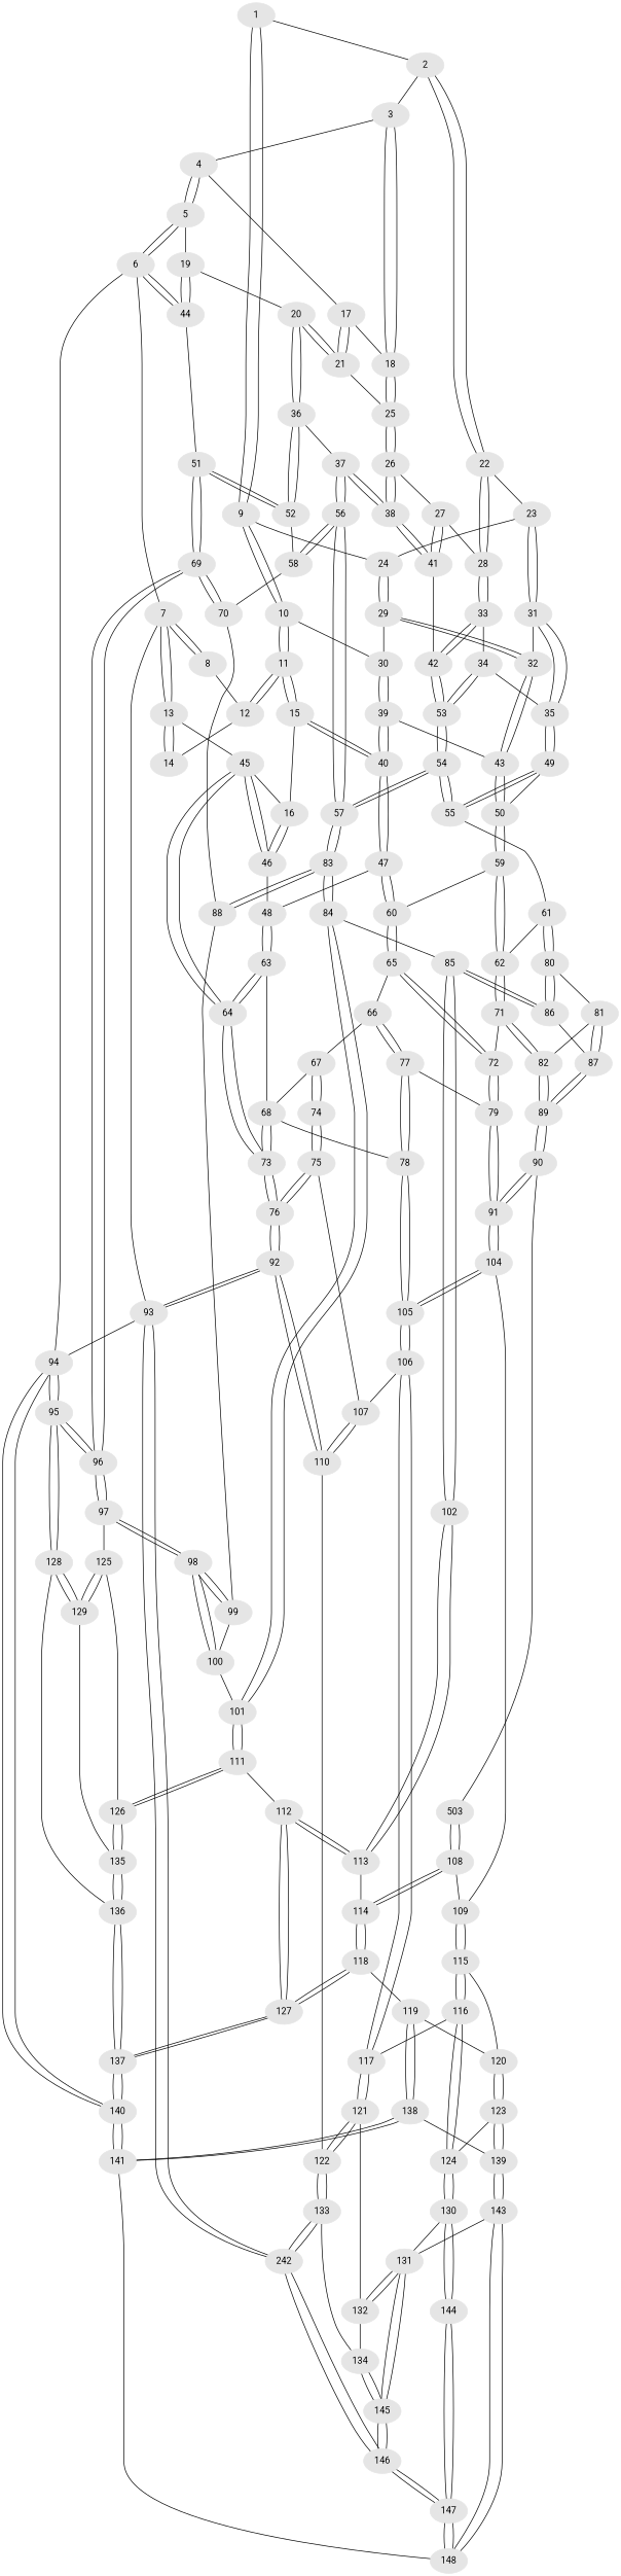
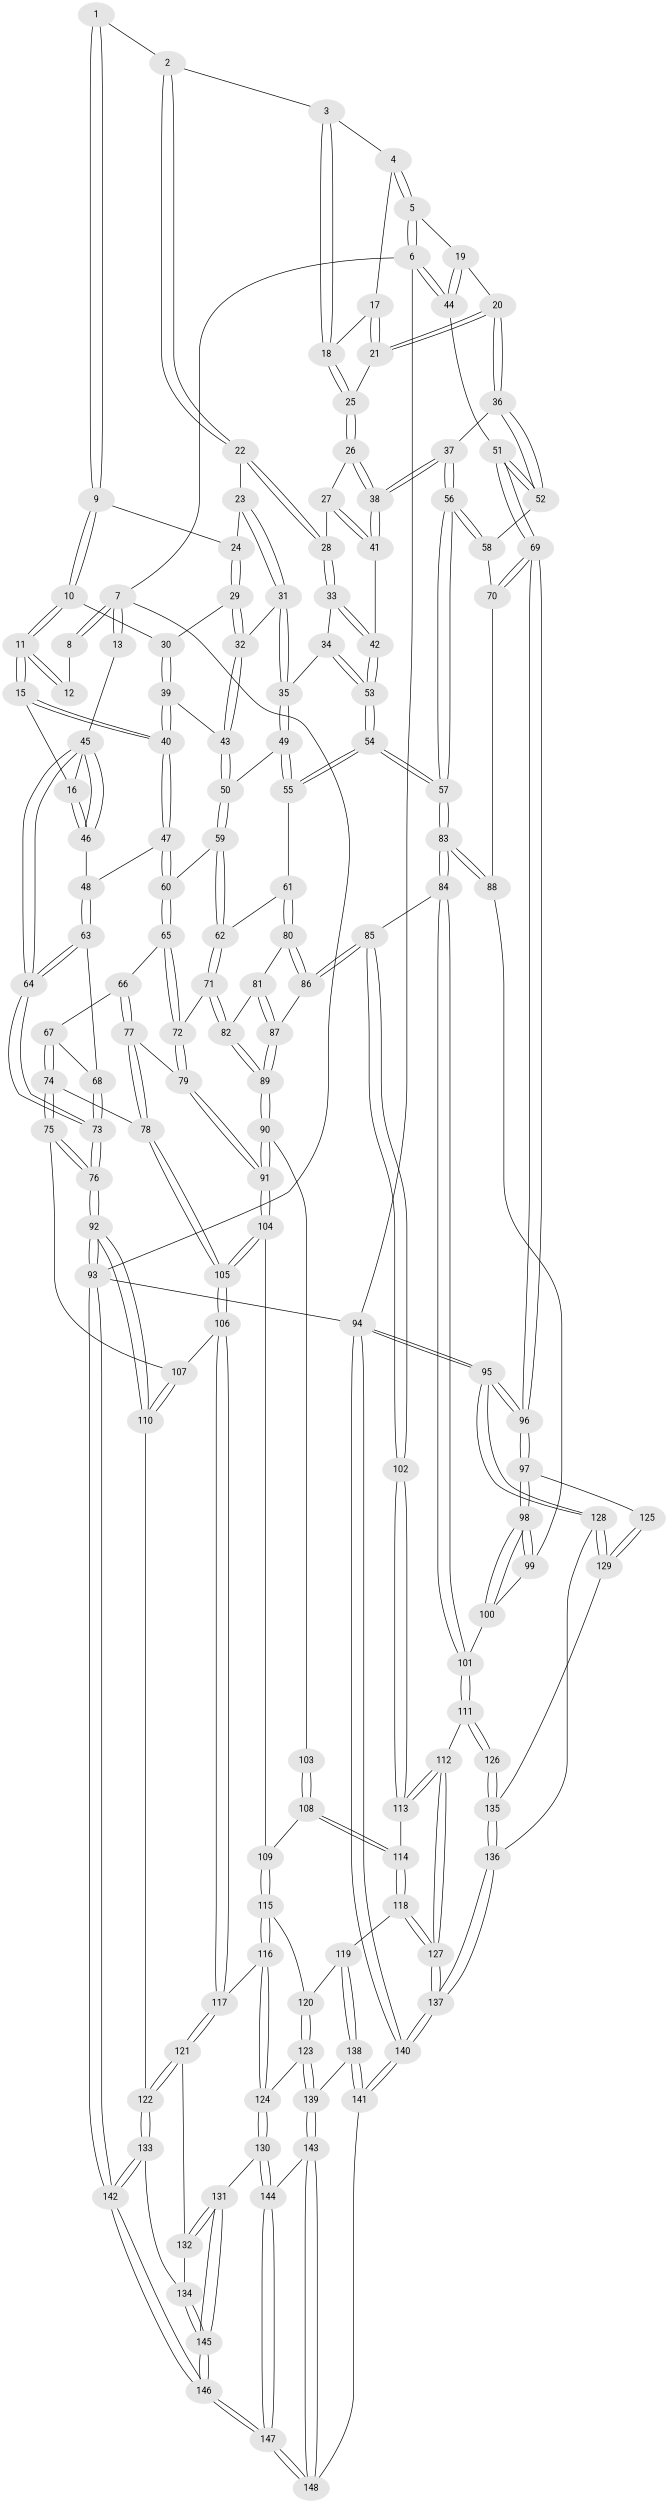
  graph {
    fontname=Roboto
    node [color=gray90 fontname=Roboto style=filled]
    edge [fontname=Roboto]
    1
    2
    9
    3
    22
    10
    24
    4
    18
    23
    28
    5
    17
    25
    6
    19
    21
    7
    44
    94
    20
    8
    13
    93
    51
    95
    140
    12
-   14
    45
-   142 [label=242]
+   142
    11
    30
    29
    15
    39
    16
    40
    46
    64
    47
    48
    26
    36
    37
    52
    31
    33
    32
    35
    27
    38
    41
    42
    34
    43
    49
    50
    53
    54
    55
    56
    58
    57
    60
    59
    69
    73
    63
    65
    68
    61
    62
    70
    96
    83
    80
    88
    84
    71
    66
    72
    81
    86
    82
    76
    67
    77
    79
    74
    78
    75
    97
    99
    89
    91
    92
    107
    105
    110
    106
    104
    87
    90
    85
    101
    102
    111
    113
    100
-   103 [label=503]
+   103
    108
    109
    122
    146
    128
    141
    129
    136
    98
    125
    126
    112
    114
    115
    117
    121
    118
    116
    120
    133
    127
    135
    137
    119
    124
    123
    130
    132
    138
    139
    134
    143
    131
    144
    145
    147
    148
    1 -- 2
    1 -- 9
    1 -- 9
    2 -- 3
    2 -- 22
    2 -- 22
    9 -- 10
    9 -- 10
    9 -- 24
    3 -- 4
    3 -- 18
    3 -- 18
    22 -- 23
    22 -- 28
    22 -- 28
    10 -- 11
    10 -- 11
    10 -- 30
    24 -- 29
    24 -- 29
    4 -- 5
    4 -- 5
    4 -- 17
    18 -- 25
    18 -- 25
    23 -- 24
    23 -- 31
    23 -- 31
    28 -- 33
    28 -- 33
    5 -- 6
    5 -- 6
    5 -- 19
    17 -- 18
    17 -- 21
    17 -- 21
    25 -- 26
    25 -- 26
    6 -- 7
    6 -- 44
    6 -- 44
    6 -- 94
    19 -- 44
    19 -- 44
    19 -- 20
    21 -- 25
    7 -- 8
    7 -- 8
    7 -- 13
    7 -- 13
    7 -- 93
    44 -- 51
    94 -- 95
    94 -- 95
    94 -- 140
    94 -- 140
    20 -- 21
    20 -- 21
    20 -- 36
    20 -- 36
    8 -- 12
-   13 -- 14
-   13 -- 14
    13 -- 45
    93 -- 94
    93 -- 142
    93 -- 142
    51 -- 52
    51 -- 52
    51 -- 69
    51 -- 69
    95 -- 96
    95 -- 96
    95 -- 128
    95 -- 128
    140 -- 141
    140 -- 141
-   12 -- 14
    45 -- 16
    45 -- 46
    45 -- 46
    45 -- 64
    45 -- 64
    142 -- 146
    142 -- 146
    11 -- 12
    11 -- 12
    11 -- 15
    11 -- 15
    30 -- 39
    30 -- 39
    29 -- 30
    29 -- 32
    29 -- 32
    15 -- 16
    15 -- 40
    15 -- 40
    39 -- 40
    39 -- 40
    39 -- 43
    16 -- 46
    16 -- 46
    40 -- 47
    40 -- 47
    46 -- 48
    64 -- 73
    64 -- 73
    47 -- 48
    47 -- 60
    47 -- 60
    48 -- 63
    48 -- 63
    26 -- 27
    26 -- 38
    26 -- 38
    36 -- 37
    36 -- 52
    36 -- 52
    37 -- 38
    37 -- 38
    37 -- 56
    37 -- 56
    52 -- 58
    31 -- 32
    31 -- 35
    31 -- 35
    33 -- 42
    33 -- 42
    33 -- 34
    32 -- 43
    32 -- 43
    35 -- 49
    35 -- 49
    27 -- 28
    27 -- 41
    27 -- 41
    38 -- 41
    38 -- 41
    41 -- 42
    42 -- 53
    42 -- 53
    34 -- 35
    34 -- 53
    34 -- 53
    43 -- 50
    43 -- 50
    49 -- 50
    49 -- 55
    49 -- 55
    50 -- 59
    50 -- 59
    53 -- 54
    53 -- 54
    54 -- 55
    54 -- 55
    54 -- 57
    54 -- 57
    55 -- 61
    56 -- 58
    56 -- 58
    56 -- 57
    56 -- 57
    58 -- 70
    57 -- 83
    57 -- 83
    60 -- 65
    60 -- 65
    59 -- 60
    59 -- 62
    59 -- 62
    69 -- 70
    69 -- 70
    69 -- 96
    69 -- 96
    73 -- 76
    73 -- 76
    63 -- 64
    63 -- 64
    63 -- 68
    65 -- 66
    65 -- 72
    65 -- 72
    68 -- 73
    68 -- 73
    61 -- 62
    61 -- 80
    61 -- 80
    62 -- 71
    62 -- 71
    70 -- 88
    96 -- 97
    96 -- 97
    83 -- 88
    83 -- 88
    83 -- 84
    83 -- 84
    80 -- 81
    80 -- 86
    80 -- 86
    88 -- 99
    84 -- 85
    84 -- 101
    84 -- 101
    71 -- 72
    71 -- 82
    71 -- 82
    66 -- 67
    66 -- 77
    66 -- 77
    72 -- 79
    72 -- 79
    81 -- 82
    81 -- 87
    81 -- 87
    86 -- 87
    82 -- 89
    82 -- 89
    76 -- 92
    76 -- 92
    67 -- 68
    67 -- 74
    67 -- 74
    77 -- 79
    77 -- 78
    77 -- 78
    79 -- 91
    79 -- 91
-   68 -- 78
+   74 -- 78
    74 -- 75
    74 -- 75
    78 -- 105
    78 -- 105
    75 -- 76
    75 -- 76
    75 -- 107
    97 -- 98
    97 -- 98
    97 -- 125
    99 -- 100
    89 -- 90
    89 -- 90
    91 -- 104
    91 -- 104
    92 -- 93
    92 -- 93
    92 -- 110
    92 -- 110
    107 -- 110
    107 -- 110
    105 -- 106
    105 -- 106
    110 -- 122
    106 -- 107
    106 -- 117
    106 -- 117
    104 -- 105
    104 -- 105
    104 -- 109
    87 -- 89
    87 -- 89
    90 -- 91
    90 -- 91
    90 -- 103
    85 -- 86
    85 -- 86
    85 -- 102
    85 -- 102
    101 -- 111
    101 -- 111
    102 -- 113
    102 -- 113
    111 -- 126
    111 -- 126
    111 -- 112
    113 -- 114
    100 -- 101
    103 -- 108
    103 -- 108
    108 -- 109
    108 -- 114
    108 -- 114
    109 -- 115
    109 -- 115
    122 -- 133
    122 -- 133
    146 -- 147
    146 -- 147
    128 -- 129
    128 -- 129
    128 -- 136
    141 -- 148
    129 -- 135
    136 -- 137
    136 -- 137
    98 -- 99
    98 -- 99
    98 -- 100
    98 -- 100
    125 -- 129
    125 -- 129
-   125 -- 126
    126 -- 135
    126 -- 135
    112 -- 113
    112 -- 113
    112 -- 127
    112 -- 127
    114 -- 118
    114 -- 118
    115 -- 116
    115 -- 116
    115 -- 120
    117 -- 121
    117 -- 121
    121 -- 122
    121 -- 122
    121 -- 132
    118 -- 127
    118 -- 127
    118 -- 119
    116 -- 117
    116 -- 124
    116 -- 124
    120 -- 123
    120 -- 123
    133 -- 142
    133 -- 142
    133 -- 134
    127 -- 137
    127 -- 137
    135 -- 136
    135 -- 136
    137 -- 140
    137 -- 140
    119 -- 120
    119 -- 138
    119 -- 138
    124 -- 130
    124 -- 130
    123 -- 124
    123 -- 139
    123 -- 139
    130 -- 131
    130 -- 144
    130 -- 144
    132 -- 134
    138 -- 141
    138 -- 141
    138 -- 139
    139 -- 143
    139 -- 143
    134 -- 145
    134 -- 145
-   143 -- 131
+   143 -- 144
    143 -- 148
    143 -- 148
    131 -- 132
    131 -- 132
    131 -- 145
    131 -- 145
    144 -- 147
    144 -- 147
    145 -- 146
    145 -- 146
    147 -- 148
    147 -- 148
  }
